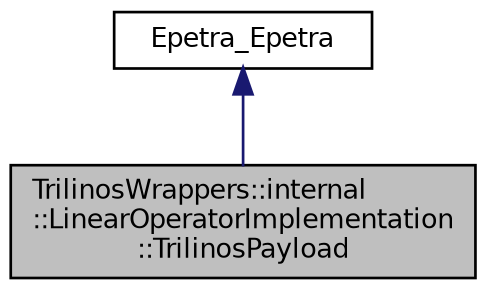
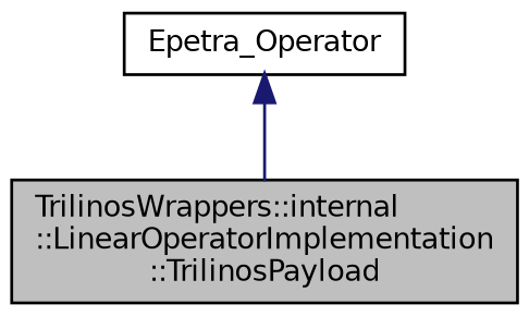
  digraph {
    node [color=black fontname=Helvetica fontsize=10 shape=record style=filled]
    n1 [fillcolor=grey75 fontcolor=black height=0.2 label="TrilinosWrappers::internal\l::LinearOperatorImplementation\l::TrilinosPayload" width=0.4]
-   n2 [fillcolor=white height=0.2 label=Epetra_Epetra width=0.4]
+   n2 [fillcolor=white height=0.2 label=Epetra_Operator width=0.4]
    n2 -> n1 [color=midnightblue dir=back fontname=Helvetica fontsize=10 labelfontname=Helvetica labelfontsize=10 style=solid]
  }
